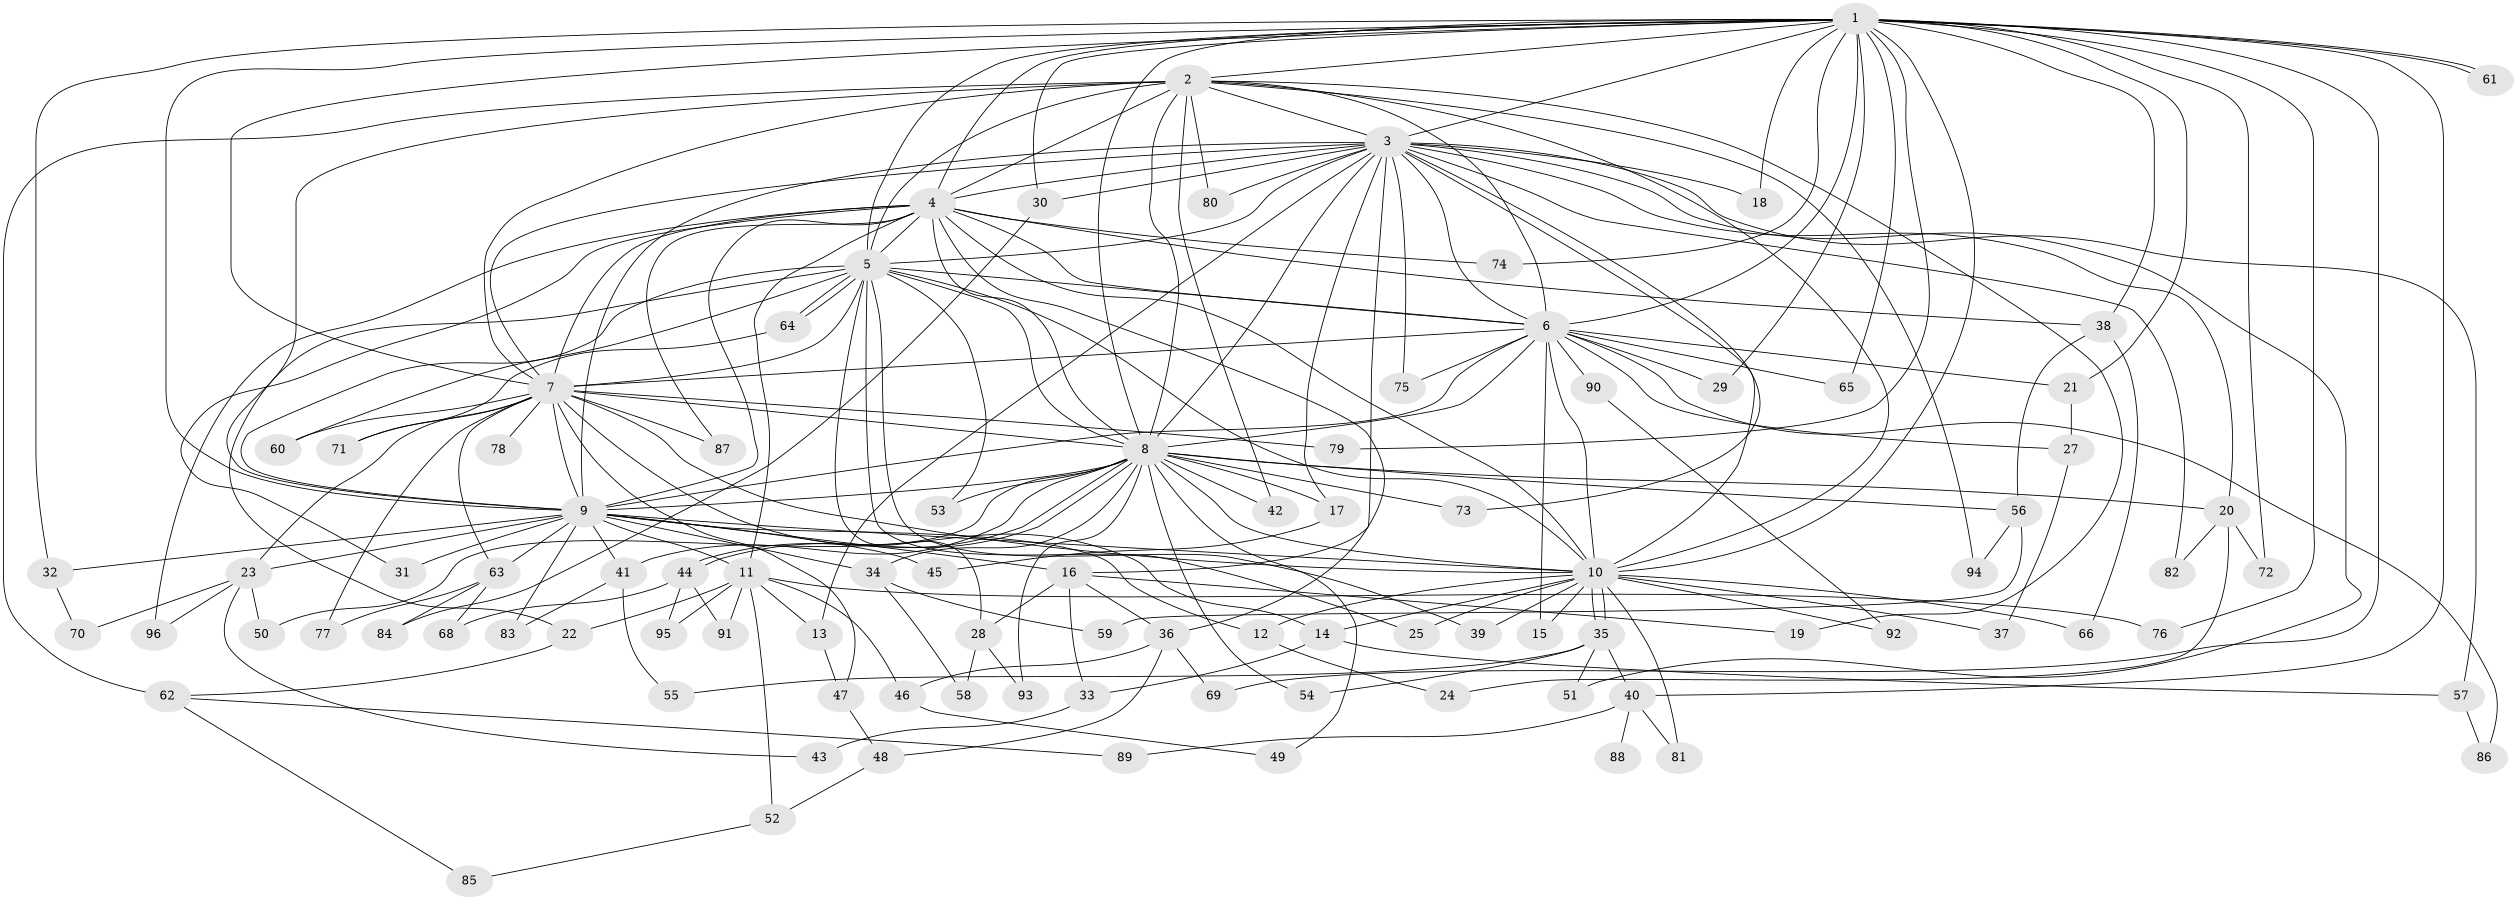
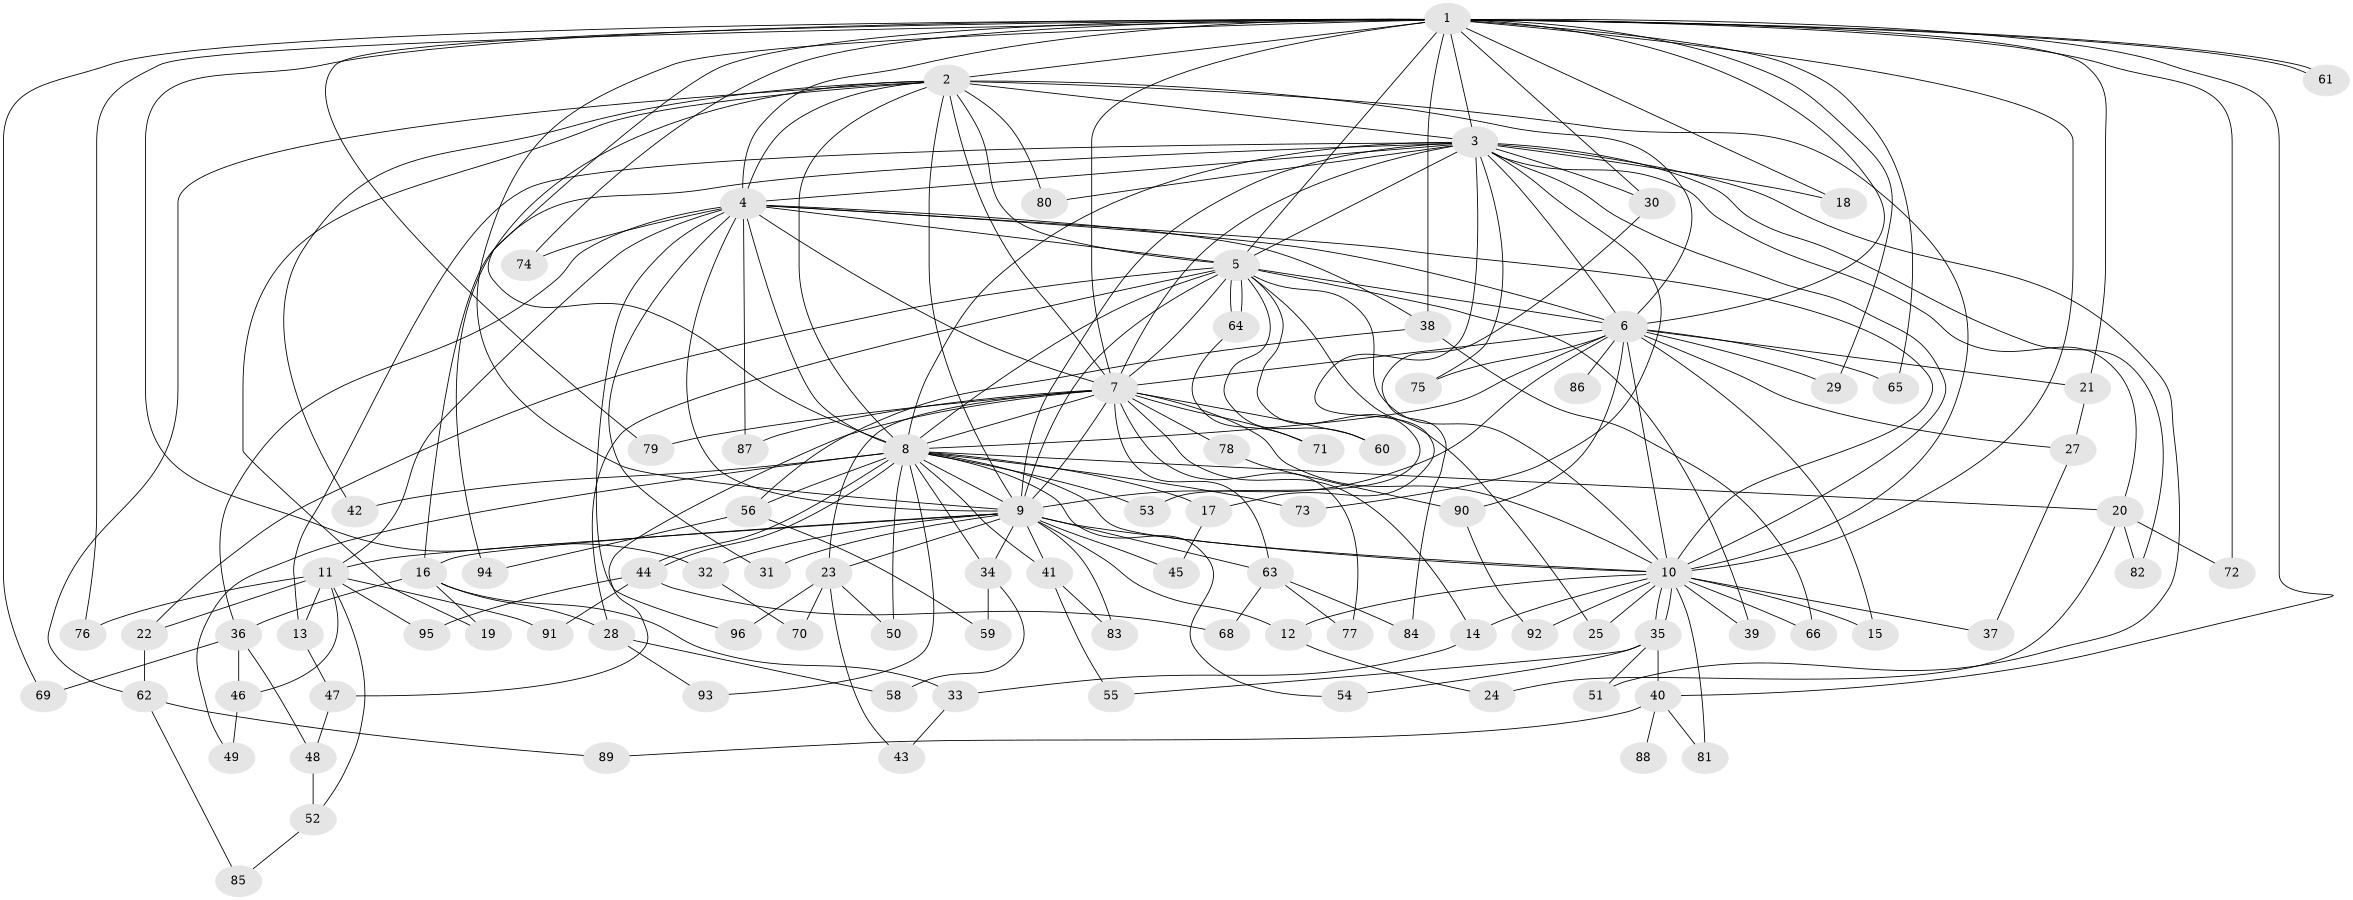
  graph {
    node [color=gray90 style=filled]
    1
    2
    3
    4
    5
    6
    7
    8
    9
    10
    18
    21
    29
    30
    32
    38
    40
    61
    65
    69
    72
    74
    76
    79
    19
    42
    62
    80
    94
    13
    16
    17
    20
    51
-   57
    73
    75
    82
    11
    n40 [label=96]
    31
    36
    87
    22
    25
    28
    39
    53
    60
    64
    15
    27
    86
    90
    78
    14
    23
    47
    63
    71
    77
    34
    41
    44
    49
    50
    54
    56
    93
    12
    45
    83
    35
    37
    66
    81
    92
    84
    70
    88
    89
    85
    33
    24
    46
    52
    91
    95
    48
    58
    43
    68
    59
    55
    1 -- 2
    1 -- 3
    1 -- 4
    1 -- 5
    1 -- 6
    1 -- 7
    1 -- 8
    1 -- 9
    1 -- 10
    1 -- 18
    1 -- 21
    1 -- 29
    1 -- 30
    1 -- 32
    1 -- 38
    1 -- 40
    1 -- 61
    1 -- 61
    1 -- 65
    1 -- 69
    1 -- 72
    1 -- 74
    1 -- 76
    1 -- 79
    2 -- 3
    2 -- 4
    2 -- 5
    2 -- 6
    2 -- 7
    2 -- 8
    2 -- 9
    2 -- 10
    2 -- 19
    2 -- 42
    2 -- 62
    2 -- 80
    2 -- 94
    3 -- 4
    3 -- 5
    3 -- 6
    3 -- 7
    3 -- 8
    3 -- 9
    3 -- 10
    3 -- 18
    3 -- 30
    3 -- 80
    3 -- 13
    3 -- 16
    3 -- 17
    3 -- 20
    3 -- 51
-   3 -- 57
    3 -- 73
    3 -- 75
    3 -- 82
    4 -- 5
    4 -- 6
    4 -- 7
    4 -- 8
    4 -- 9
    4 -- 10
    4 -- 38
    4 -- 74
    4 -- 11
    4 -- n40
    4 -- 31
    4 -- 36
    4 -- 87
    5 -- 6
    5 -- 7
    5 -- 8
    5 -- 9
    5 -- 10
    5 -- 22
    5 -- 25
    5 -- 28
    5 -- 39
    5 -- 53
    5 -- 60
    5 -- 64
    5 -- 64
    6 -- 7
    6 -- 8
    6 -- 9
    6 -- 10
    6 -- 21
    6 -- 29
    6 -- 65
    6 -- 75
    6 -- 15
    6 -- 27
    6 -- 86
    6 -- 90
    7 -- 8
    7 -- 9
    7 -- 10
    7 -- 79
    7 -- 87
    7 -- 60
    7 -- 78
    7 -- 14
    7 -- 23
    7 -- 47
    7 -- 63
    7 -- 71
    7 -- 77
    8 -- 9
    8 -- 10
    8 -- 42
    8 -- 17
    8 -- 20
    8 -- 73
    8 -- 53
    8 -- 34
    8 -- 41
    8 -- 44
    8 -- 44
    8 -- 49
    8 -- 50
    8 -- 54
    8 -- 56
    8 -- 93
    9 -- 10
    9 -- 32
    9 -- 16
    9 -- 11
    9 -- 31
    9 -- 23
    9 -- 63
    9 -- 34
    9 -- 41
    9 -- 12
    9 -- 45
    9 -- 83
    10 -- 25
    10 -- 39
    10 -- 15
    10 -- 14
    10 -- 12
    10 -- 35
    10 -- 35
    10 -- 37
    10 -- 66
    10 -- 81
    10 -- 92
    21 -- 27
    30 -- 84
    32 -- 70
    38 -- 56
    38 -- 66
    40 -- 81
    40 -- 88
    40 -- 89
    62 -- 89
    62 -- 85
    13 -- 47
    16 -- 19
    16 -- 36
    16 -- 28
    16 -- 33
    17 -- 45
    20 -- 72
    20 -- 82
    20 -- 24
-   57 -- 86
    11 -- 76
    11 -- 13
    11 -- 22
    11 -- 46
    11 -- 52
    11 -- 91
    11 -- 95
    36 -- 69
    36 -- 46
    36 -- 48
    22 -- 62
    28 -- 93
    28 -- 58
    64 -- 71
    27 -- 37
    90 -- 92
-   14 -- 57
+   78 -- 90
    14 -- 33
    23 -- n40
    23 -- 50
    23 -- 70
    23 -- 43
    47 -- 48
    63 -- 77
    63 -- 84
    63 -- 68
    34 -- 58
    34 -- 59
    41 -- 83
    41 -- 55
    44 -- 91
    44 -- 95
    44 -- 68
    56 -- 94
    56 -- 59
    12 -- 24
    35 -- 40
    35 -- 51
    35 -- 54
    35 -- 55
    33 -- 43
    46 -- 49
    52 -- 85
    48 -- 52
  }
